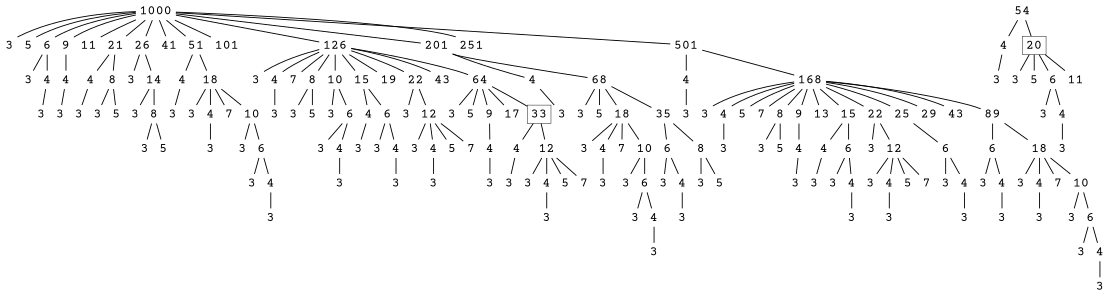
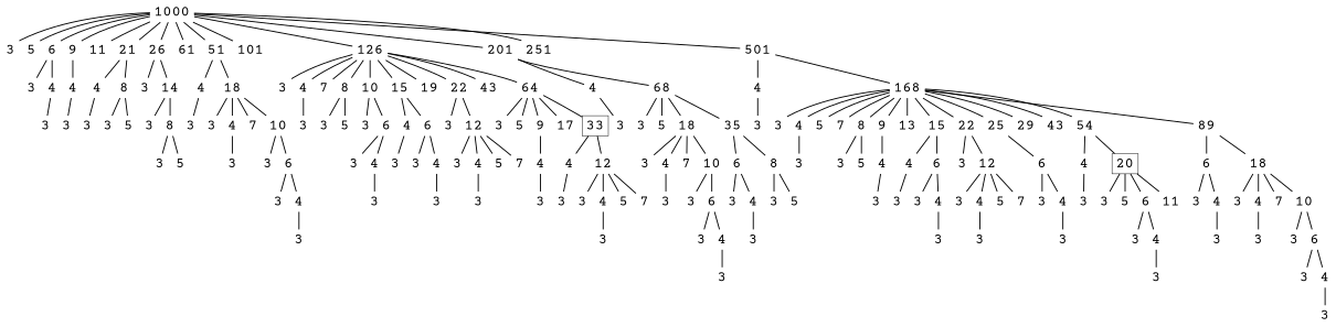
  digraph {
    fontname="Courier Prime"
    nodesep=0.1
    node [fontname="Courier Prime" fontsize=30 shape=plaintext]
    edge [dir=none fontname="Courier Prime" style=bold]
    n1 [height=0.25 label=1000 width=0.25]
    n2 [height=0.25 label=3 width=0.25]
    n3 [height=0.25 label=5 width=0.25]
    n4 [height=0.25 label=6 width=0.25]
    n5 [height=0.25 label=9 width=0.25]
    n6 [height=0.25 label=11 width=0.25]
    n7 [height=0.25 label=21 width=0.25]
    n8 [height=0.25 label=26 width=0.25]
-   n9 [height=0.25 label=41 width=0.25]
+   n9 [height=0.25 label=61 width=0.25]
    n10 [height=0.25 label=51 width=0.25]
    n11 [height=0.25 label=101 width=0.25]
    n12 [height=0.25 label=126 width=0.25]
    n13 [height=0.25 label=201 width=0.25]
    n14 [height=0.25 label=251 width=0.25]
    n15 [height=0.25 label=501 width=0.25]
    n16 [height=0.25 label=3 width=0.25]
    n17 [height=0.25 label=4 width=0.25]
    n18 [height=0.25 label=4 width=0.25]
    n19 [height=0.25 label=4 width=0.25]
    n20 [height=0.25 label=8 width=0.25]
    n21 [height=0.25 label=3 width=0.25]
    n22 [height=0.25 label=14 width=0.25]
    n23 [height=0.25 label=4 width=0.25]
    n24 [height=0.25 label=18 width=0.25]
    n25 [height=0.25 label=3 width=0.25]
    n26 [height=0.25 label=4 width=0.25]
    n27 [height=0.25 label=7 width=0.25]
    n28 [height=0.25 label=8 width=0.25]
    n29 [height=0.25 label=10 width=0.25]
    n30 [height=0.25 label=15 width=0.25]
    n31 [height=0.25 label=19 width=0.25]
    n32 [height=0.25 label=22 width=0.25]
    n33 [height=0.25 label=43 width=0.25]
    n34 [height=0.25 label=64 width=0.25]
    n35 [height=0.25 label=4 width=0.25]
    n36 [height=0.25 label=68 width=0.25]
    n37 [height=0.25 label=4 width=0.25]
    n38 [height=0.25 label=168 width=0.25]
    n39 [height=0.25 label=3 width=0.25]
    n40 [height=0.25 label=3 width=0.25]
    n41 [height=0.25 label=3 width=0.25]
    n42 [height=0.25 label=3 width=0.25]
    n43 [height=0.25 label=5 width=0.25]
    n44 [height=0.25 label=3 width=0.25]
    n45 [height=0.25 label=8 width=0.25]
    n46 [height=0.25 label=3 width=0.25]
    n47 [height=0.25 label=5 width=0.25]
    n48 [height=0.25 label=3 width=0.25]
    n49 [height=0.25 label=3 width=0.25]
    n50 [height=0.25 label=4 width=0.25]
    n51 [height=0.25 label=7 width=0.25]
    n52 [height=0.25 label=10 width=0.25]
    n53 [height=0.25 label=3 width=0.25]
    n54 [height=0.25 label=3 width=0.25]
    n55 [height=0.25 label=6 width=0.25]
    n56 [height=0.25 label=3 width=0.25]
    n57 [height=0.25 label=4 width=0.25]
    n58 [height=0.25 label=3 width=0.25]
    n59 [height=0.25 label=3 width=0.25]
    n60 [height=0.25 label=3 width=0.25]
    n61 [height=0.25 label=5 width=0.25]
    n62 [height=0.25 label=3 width=0.25]
    n63 [height=0.25 label=6 width=0.25]
    n64 [height=0.25 label=4 width=0.25]
    n65 [height=0.25 label=6 width=0.25]
    n66 [height=0.25 label=3 width=0.25]
    n67 [height=0.25 label=12 width=0.25]
    n68 [height=0.25 label=3 width=0.25]
    n69 [height=0.25 label=5 width=0.25]
    n70 [height=0.25 label=9 width=0.25]
    n71 [height=0.25 label=17 width=0.25]
    n72 [height=0.25 label=33 shape=box width=0.25]
    n73 [height=0.25 label=3 width=0.25]
    n74 [height=0.25 label=4 width=0.25]
    n75 [height=0.25 label=3 width=0.25]
    n76 [height=0.25 label=3 width=0.25]
    n77 [height=0.25 label=3 width=0.25]
    n78 [height=0.25 label=4 width=0.25]
    n79 [height=0.25 label=3 width=0.25]
    n80 [height=0.25 label=3 width=0.25]
    n81 [height=0.25 label=4 width=0.25]
    n82 [height=0.25 label=5 width=0.25]
    n83 [height=0.25 label=7 width=0.25]
    n84 [height=0.25 label=3 width=0.25]
    n85 [height=0.25 label=4 width=0.25]
    n86 [height=0.25 label=4 width=0.25]
    n87 [height=0.25 label=12 width=0.25]
    n88 [height=0.25 label=3 width=0.25]
    n89 [height=0.25 label=3 width=0.25]
    n90 [height=0.25 label=3 width=0.25]
    n91 [height=0.25 label=4 width=0.25]
    n92 [height=0.25 label=5 width=0.25]
    n93 [height=0.25 label=7 width=0.25]
    n94 [height=0.25 label=3 width=0.25]
    n95 [height=0.25 label=3 width=0.25]
    n96 [height=0.25 label=3 width=0.25]
    n97 [height=0.25 label=5 width=0.25]
    n98 [height=0.25 label=18 width=0.25]
    n99 [height=0.25 label=35 width=0.25]
    n100 [height=0.25 label=3 width=0.25]
    n101 [height=0.25 label=4 width=0.25]
    n102 [height=0.25 label=7 width=0.25]
    n103 [height=0.25 label=10 width=0.25]
    n104 [height=0.25 label=6 width=0.25]
    n105 [height=0.25 label=8 width=0.25]
    n106 [height=0.25 label=3 width=0.25]
    n107 [height=0.25 label=3 width=0.25]
    n108 [height=0.25 label=6 width=0.25]
    n109 [height=0.25 label=3 width=0.25]
    n110 [height=0.25 label=4 width=0.25]
    n111 [height=0.25 label=3 width=0.25]
    n112 [height=0.25 label=3 width=0.25]
    n113 [height=0.25 label=4 width=0.25]
    n114 [height=0.25 label=3 width=0.25]
    n115 [height=0.25 label=5 width=0.25]
    n116 [height=0.25 label=3 width=0.25]
    n117 [height=0.25 label=3 width=0.25]
    n118 [height=0.25 label=3 width=0.25]
    n119 [height=0.25 label=4 width=0.25]
    n120 [height=0.25 label=5 width=0.25]
    n121 [height=0.25 label=7 width=0.25]
    n122 [height=0.25 label=8 width=0.25]
    n123 [height=0.25 label=9 width=0.25]
    n124 [height=0.25 label=13 width=0.25]
    n125 [height=0.25 label=15 width=0.25]
    n126 [height=0.25 label=22 width=0.25]
    n127 [height=0.25 label=25 width=0.25]
    n128 [height=0.25 label=29 width=0.25]
    n129 [height=0.25 label=43 width=0.25]
    n130 [height=0.25 label=54 width=0.25]
    n131 [height=0.25 label=89 width=0.25]
    n132 [height=0.25 label=3 width=0.25]
    n133 [height=0.25 label=3 width=0.25]
    n134 [height=0.25 label=5 width=0.25]
    n135 [height=0.25 label=4 width=0.25]
    n136 [height=0.25 label=4 width=0.25]
    n137 [height=0.25 label=6 width=0.25]
    n138 [height=0.25 label=3 width=0.25]
    n139 [height=0.25 label=12 width=0.25]
    n140 [height=0.25 label=6 width=0.25]
    n141 [height=0.25 label=4 width=0.25]
    n142 [height=0.25 label=20 shape=box width=0.25]
    n143 [height=0.25 label=6 width=0.25]
    n144 [height=0.25 label=18 width=0.25]
    n145 [height=0.25 label=3 width=0.25]
    n146 [height=0.25 label=3 width=0.25]
    n147 [height=0.25 label=3 width=0.25]
    n148 [height=0.25 label=4 width=0.25]
    n149 [height=0.25 label=3 width=0.25]
    n150 [height=0.25 label=3 width=0.25]
    n151 [height=0.25 label=4 width=0.25]
    n152 [height=0.25 label=5 width=0.25]
    n153 [height=0.25 label=7 width=0.25]
    n154 [height=0.25 label=3 width=0.25]
    n155 [height=0.25 label=3 width=0.25]
    n156 [height=0.25 label=4 width=0.25]
    n157 [height=0.25 label=3 width=0.25]
    n158 [height=0.25 label=3 width=0.25]
    n159 [height=0.25 label=3 width=0.25]
    n160 [height=0.25 label=5 width=0.25]
    n161 [height=0.25 label=6 width=0.25]
    n162 [height=0.25 label=11 width=0.25]
    n163 [height=0.25 label=3 width=0.25]
    n164 [height=0.25 label=4 width=0.25]
    n165 [height=0.25 label=3 width=0.25]
    n166 [height=0.25 label=3 width=0.25]
    n167 [height=0.25 label=4 width=0.25]
    n168 [height=0.25 label=3 width=0.25]
    n169 [height=0.25 label=4 width=0.25]
    n170 [height=0.25 label=7 width=0.25]
    n171 [height=0.25 label=10 width=0.25]
    n172 [height=0.25 label=3 width=0.25]
    n173 [height=0.25 label=3 width=0.25]
    n174 [height=0.25 label=3 width=0.25]
    n175 [height=0.25 label=6 width=0.25]
    n176 [height=0.25 label=3 width=0.25]
    n177 [height=0.25 label=4 width=0.25]
    n178 [height=0.25 label=3 width=0.25]
    n1 -> n2
    n1 -> n3
    n1 -> n4
    n1 -> n5
    n1 -> n6
    n1 -> n7
    n1 -> n8
    n1 -> n9
    n1 -> n10
    n1 -> n11
    n1 -> n12
    n1 -> n13
    n1 -> n14
    n1 -> n15
    n4 -> n16
    n4 -> n17
    n5 -> n18
    n7 -> n19
    n7 -> n20
    n8 -> n21
    n8 -> n22
    n10 -> n23
    n10 -> n24
    n12 -> n25
    n12 -> n26
    n12 -> n27
    n12 -> n28
    n12 -> n29
    n12 -> n30
    n12 -> n31
    n12 -> n32
    n12 -> n33
    n12 -> n34
    n13 -> n35
    n13 -> n36
    n15 -> n37
    n15 -> n38
    n17 -> n39
    n18 -> n40
    n19 -> n41
    n20 -> n42
    n20 -> n43
    n22 -> n44
    n22 -> n45
    n23 -> n48
    n24 -> n49
    n24 -> n50
    n24 -> n51
    n24 -> n52
    n26 -> n59
    n28 -> n60
    n28 -> n61
    n29 -> n62
    n29 -> n63
    n30 -> n64
    n30 -> n65
    n32 -> n66
    n32 -> n67
    n34 -> n68
    n34 -> n69
    n34 -> n70
    n34 -> n71
    n34 -> n72
    n35 -> n95
    n36 -> n96
    n36 -> n97
    n36 -> n98
    n36 -> n99
    n37 -> n117
    n38 -> n118
    n38 -> n119
    n38 -> n120
    n38 -> n121
    n38 -> n122
    n38 -> n123
    n38 -> n124
    n38 -> n125
    n38 -> n126
    n38 -> n127
    n38 -> n128
    n38 -> n129
+   n38 -> n130
    n38 -> n131
    n45 -> n46
    n45 -> n47
    n50 -> n53
    n52 -> n54
    n52 -> n55
    n55 -> n56
    n55 -> n57
    n57 -> n58
    n63 -> n73
    n63 -> n74
    n64 -> n76
    n65 -> n77
    n65 -> n78
    n67 -> n80
    n67 -> n81
    n67 -> n82
    n67 -> n83
    n70 -> n85
    n72 -> n86
    n72 -> n87
    n74 -> n75
    n78 -> n79
    n81 -> n84
    n85 -> n88
    n86 -> n89
    n87 -> n90
    n87 -> n91
    n87 -> n92
    n87 -> n93
    n91 -> n94
    n98 -> n100
    n98 -> n101
    n98 -> n102
    n98 -> n103
    n99 -> n104
    n99 -> n105
    n101 -> n106
    n103 -> n107
    n103 -> n108
    n104 -> n112
    n104 -> n113
    n105 -> n114
    n105 -> n115
    n108 -> n109
    n108 -> n110
    n110 -> n111
    n113 -> n116
    n119 -> n132
    n122 -> n133
    n122 -> n134
    n123 -> n135
    n125 -> n136
    n125 -> n137
    n126 -> n138
    n126 -> n139
    n127 -> n140
    n130 -> n141
    n130 -> n142
    n131 -> n143
    n131 -> n144
    n135 -> n145
    n136 -> n146
    n137 -> n147
    n137 -> n148
    n139 -> n150
    n139 -> n151
    n139 -> n152
    n139 -> n153
    n140 -> n155
    n140 -> n156
    n141 -> n158
    n142 -> n159
    n142 -> n160
    n142 -> n161
    n142 -> n162
    n143 -> n166
    n143 -> n167
    n144 -> n168
    n144 -> n169
    n144 -> n170
    n144 -> n171
    n148 -> n149
    n151 -> n154
    n156 -> n157
    n161 -> n163
    n161 -> n164
    n164 -> n165
    n167 -> n172
    n169 -> n173
    n171 -> n174
    n171 -> n175
    n175 -> n176
    n175 -> n177
    n177 -> n178
  }
